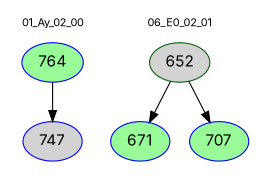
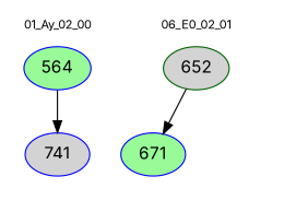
  digraph {
    fontname=Inter
    node [color=blue fillcolor=palegreen fontname=Inter style=filled]
    edge [color=black fontname=Inter]
-   n1 [label=764]
-   n2 [fillcolor=lightgrey label=747]
+   n1 [label=564]
+   n2 [fillcolor=lightgrey label=741]
    n3 [color=darkgreen fillcolor=lightgrey label=652]
    n4 [label=671]
-   n5 [label=707]
    subgraph cluster_1 {
      color=white
      fontsize=10
      label="01_Ay_02_00"
      n1
      n2
    }
    subgraph cluster_2 {
      color=white
      fontsize=10
      label="06_E0_02_01"
      n3
      n4
-     n5
    }
    n1 -> n2
    n3 -> n4
-   n3 -> n5
  }
